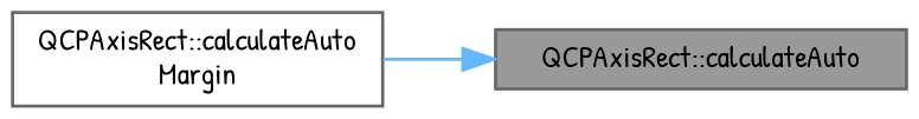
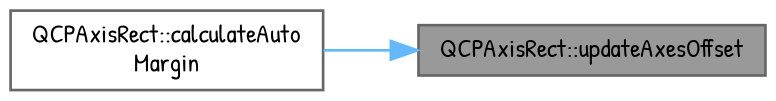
  digraph {
    rankdir=RL
    fontname="Patrick Hand"
    node [fontname="Patrick Hand" fontsize=10 shape=box style=filled]
-   n1 [color=gray40 fillcolor=grey60 fontcolor=black height=0.2 label="QCPAxisRect::calculateAuto" width=0.4]
+   n1 [color=gray40 fillcolor=grey60 fontcolor=black height=0.2 label="QCPAxisRect::updateAxesOffset" width=0.4]
    n2 [color=grey40 fillcolor=white height=0.2 label="QCPAxisRect::calculateAuto\lMargin" width=0.4]
    n1 -> n2 [color=steelblue1 dir=back fontname="Patrick Hand" fontsize=10 labelfontname=Helvetica labelfontsize=10 style=solid]
  }
